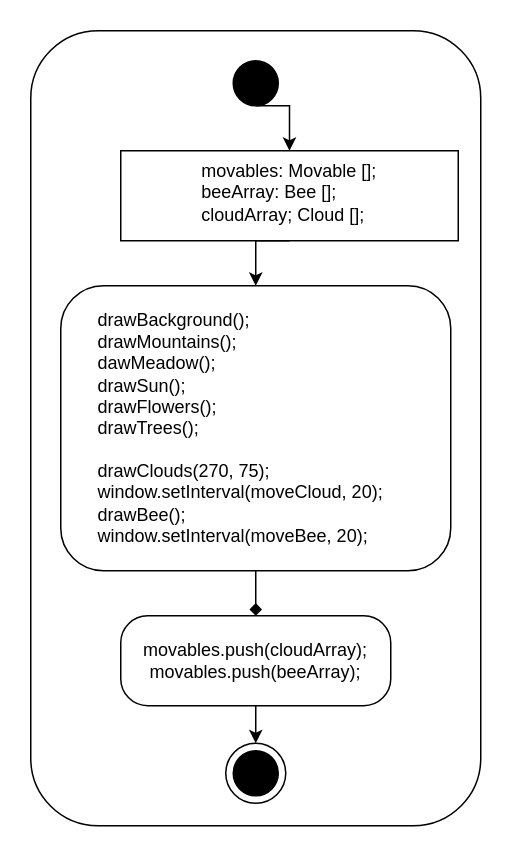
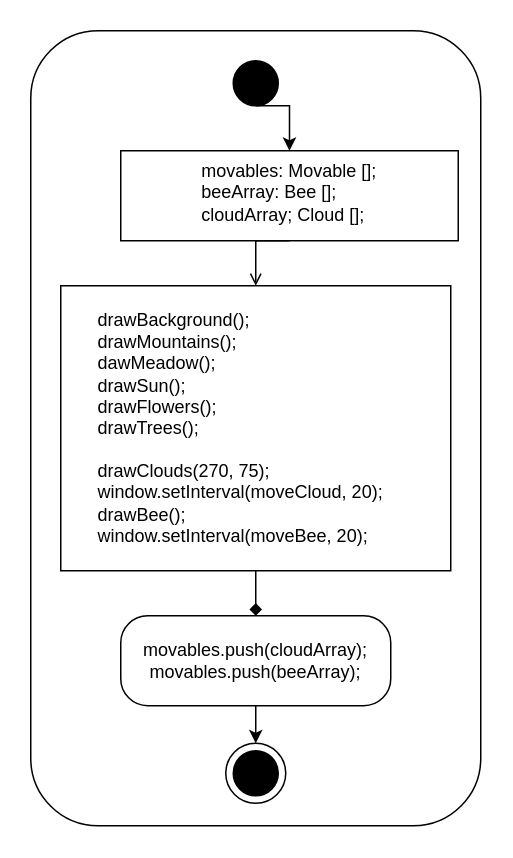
  <mxCell id="0" />
  <mxCell id="1" parent="0" />
  <mxCell id="2" value="" style="rounded=1;whiteSpace=wrap;html=1;" vertex="1" parent="1"><mxGeometry x="20" y="20" width="300" height="530" as="geometry" /></mxCell>
  <mxCell id="3" style="edgeStyle=orthogonalEdgeStyle;rounded=0;orthogonalLoop=1;jettySize=auto;html=1;exitX=0.5;exitY=1;exitDx=0;exitDy=0;entryX=0.5;entryY=0;entryDx=0;entryDy=0;" edge="1" parent="1" source="4" target="8"><mxGeometry relative="1" as="geometry" /></mxCell>
  <mxCell id="4" value="" style="ellipse;whiteSpace=wrap;html=1;aspect=fixed;fillColor=#000000;" vertex="1" parent="1"><mxGeometry x="155" y="40" width="30" height="30" as="geometry" /></mxCell>
  <mxCell id="5" style="edgeStyle=orthogonalEdgeStyle;rounded=0;orthogonalLoop=1;jettySize=auto;html=1;exitX=0.5;exitY=1;exitDx=0;exitDy=0;entryX=0.5;entryY=0;entryDx=0;entryDy=0;endArrow=diamond;" edge="1" parent="1" source="6" target="10"><mxGeometry relative="1" as="geometry" /></mxCell>
- <mxCell id="6" value="&lt;div style=&quot;text-align: left&quot;&gt;&lt;span&gt;drawBackground();&lt;/span&gt;&lt;/div&gt;&lt;div style=&quot;text-align: left&quot;&gt;&lt;span&gt;drawMountains();&lt;/span&gt;&lt;/div&gt;&lt;div style=&quot;text-align: left&quot;&gt;&lt;span&gt;dawMeadow();&lt;/span&gt;&lt;/div&gt;&lt;div style=&quot;text-align: left&quot;&gt;&lt;span&gt;drawSun();&lt;/span&gt;&lt;/div&gt;&lt;div style=&quot;text-align: left&quot;&gt;&lt;span&gt;drawFlowers();&lt;/span&gt;&lt;/div&gt;&lt;div style=&quot;text-align: left&quot;&gt;&lt;span&gt;drawTrees();&lt;/span&gt;&lt;/div&gt;&lt;div style=&quot;text-align: left&quot;&gt;&lt;span&gt;&lt;br&gt;&lt;/span&gt;&lt;/div&gt;&lt;div style=&quot;text-align: left&quot;&gt;&lt;span&gt;&lt;div&gt;drawClouds(270, 75);&amp;nbsp;&lt;span&gt;&amp;nbsp; &amp;nbsp; &amp;nbsp; &amp;nbsp; window.setInterval(moveCloud, 20);&lt;/span&gt;&lt;/div&gt;&lt;div&gt;&lt;span&gt;drawBee();&lt;/span&gt;&lt;/div&gt;&lt;div&gt;window.setInterval(moveBee, 20);&lt;/div&gt;&lt;/span&gt;&lt;/div&gt;" style="rounded=1;whiteSpace=wrap;html=1;fillColor=none;spacingLeft=24;" vertex="1" parent="1"><mxGeometry x="40" y="190" width="260" height="190" as="geometry" /></mxCell>
- <mxCell id="7" style="edgeStyle=orthogonalEdgeStyle;rounded=0;orthogonalLoop=1;jettySize=auto;html=1;exitX=0.5;exitY=1;exitDx=0;exitDy=0;entryX=0.5;entryY=0;entryDx=0;entryDy=0;" edge="1" parent="1" source="8" target="6"><mxGeometry relative="1" as="geometry" /></mxCell>
+ <mxCell id="6" value="&lt;div style=&quot;text-align: left&quot;&gt;&lt;span&gt;drawBackground();&lt;/span&gt;&lt;/div&gt;&lt;div style=&quot;text-align: left&quot;&gt;&lt;span&gt;drawMountains();&lt;/span&gt;&lt;/div&gt;&lt;div style=&quot;text-align: left&quot;&gt;&lt;span&gt;dawMeadow();&lt;/span&gt;&lt;/div&gt;&lt;div style=&quot;text-align: left&quot;&gt;&lt;span&gt;drawSun();&lt;/span&gt;&lt;/div&gt;&lt;div style=&quot;text-align: left&quot;&gt;&lt;span&gt;drawFlowers();&lt;/span&gt;&lt;/div&gt;&lt;div style=&quot;text-align: left&quot;&gt;&lt;span&gt;drawTrees();&lt;/span&gt;&lt;/div&gt;&lt;div style=&quot;text-align: left&quot;&gt;&lt;span&gt;&lt;br&gt;&lt;/span&gt;&lt;/div&gt;&lt;div style=&quot;text-align: left&quot;&gt;&lt;span&gt;&lt;div&gt;drawClouds(270, 75);&amp;nbsp;&lt;span&gt;&amp;nbsp; &amp;nbsp; &amp;nbsp; &amp;nbsp; window.setInterval(moveCloud, 20);&lt;/span&gt;&lt;/div&gt;&lt;div&gt;&lt;span&gt;drawBee();&lt;/span&gt;&lt;/div&gt;&lt;div&gt;window.setInterval(moveBee, 20);&lt;/div&gt;&lt;/span&gt;&lt;/div&gt;" style="whiteSpace=wrap;html=1;fillColor=none;spacingLeft=24;rounded=0;" vertex="1" parent="1"><mxGeometry x="40" y="190" width="260" height="190" as="geometry" /></mxCell>
+ <mxCell id="7" style="edgeStyle=orthogonalEdgeStyle;rounded=0;orthogonalLoop=1;jettySize=auto;html=1;exitX=0.5;exitY=1;exitDx=0;exitDy=0;entryX=0.5;entryY=0;entryDx=0;entryDy=0;endArrow=open;" edge="1" parent="1" source="8" target="6"><mxGeometry relative="1" as="geometry" /></mxCell>
  <mxCell id="8" value="&lt;div style=&quot;text-align: left&quot;&gt;&lt;span&gt;movables: Movable [];&lt;/span&gt;&lt;/div&gt;&lt;div style=&quot;text-align: left&quot;&gt;beeArray: Bee [];&lt;/div&gt;&lt;div style=&quot;text-align: left&quot;&gt;cloudArray; Cloud [];&lt;/div&gt;" style="rounded=0;whiteSpace=wrap;html=1;fillColor=none;verticalAlign=top;" vertex="1" parent="1"><mxGeometry x="80" y="100" width="225" height="60" as="geometry" /></mxCell>
  <mxCell id="9" style="edgeStyle=orthogonalEdgeStyle;rounded=0;orthogonalLoop=1;jettySize=auto;html=1;exitX=0.5;exitY=1;exitDx=0;exitDy=0;entryX=0.5;entryY=0;entryDx=0;entryDy=0;" edge="1" parent="1" source="10" target="12"><mxGeometry relative="1" as="geometry" /></mxCell>
  <mxCell id="10" value="movables.push(cloudArray);&lt;br&gt;movables.push(beeArray);" style="rounded=1;whiteSpace=wrap;html=1;fillColor=none;verticalAlign=middle;arcSize=30;" vertex="1" parent="1"><mxGeometry x="80" y="410" width="180" height="60" as="geometry" /></mxCell>
  <mxCell id="11" value="" style="ellipse;whiteSpace=wrap;html=1;aspect=fixed;fillColor=#000000;" vertex="1" parent="1"><mxGeometry x="155" y="500" width="30" height="30" as="geometry" /></mxCell>
  <mxCell id="12" value="" style="ellipse;whiteSpace=wrap;html=1;aspect=fixed;fillColor=none;" vertex="1" parent="1"><mxGeometry x="150" y="495" width="40" height="40" as="geometry" /></mxCell>
